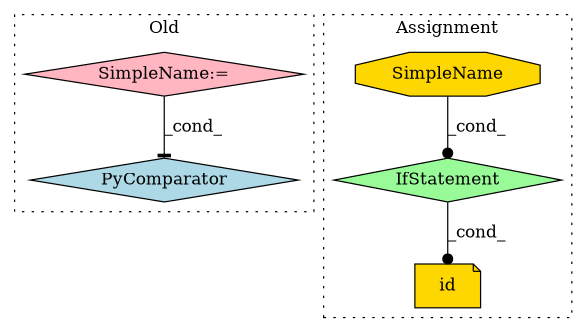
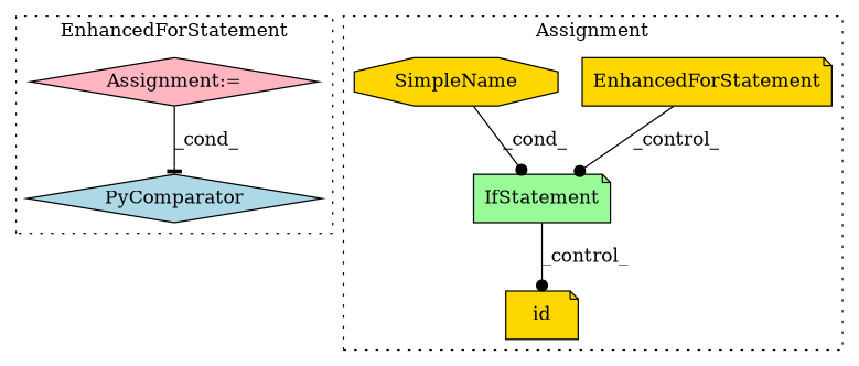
  digraph {
    node [fillcolor=gold l=32 s=11967 shape=diamond style=filled]
    edge [arrowhead=dot]
    n1 [a=113 fillcolor=lightblue label=PyComparator]
-   n2 [a=7 fillcolor=lightpink label="SimpleName:="]
+   n2 [a=7 fillcolor=lightpink label="Assignment:="]
    n3 [a=32 l="3,1" label=id s="11860,11885" shape=note]
-   n4 [a=25 fillcolor=palegreen l=51 label=IfStatement s=11970]
+   n4 [a=25 fillcolor=palegreen l=51 label=IfStatement s=11970 shape=note]
+   n5 [a=70 l="84,2" label=EnhancedForStatement s="11633,11797" shape=note]
    n6 [a=42 l=5 label=SimpleName s=12016 shape=octagon]
    subgraph cluster_1 {
-     label=Old
+     label=EnhancedForStatement
      style=dotted
      n1
      n2
    }
    subgraph cluster_2 {
      label=Assignment
      style=dotted
      n3
      n4
+     n5
      n6
    }
    n2 -> n1 [arrowhead=tee label=_cond_]
-   n4 -> n3 [label=_cond_]
+   n4 -> n3 [label=_control_]
+   n5 -> n4 [label=_control_]
    n6 -> n4 [label=_cond_]
  }
